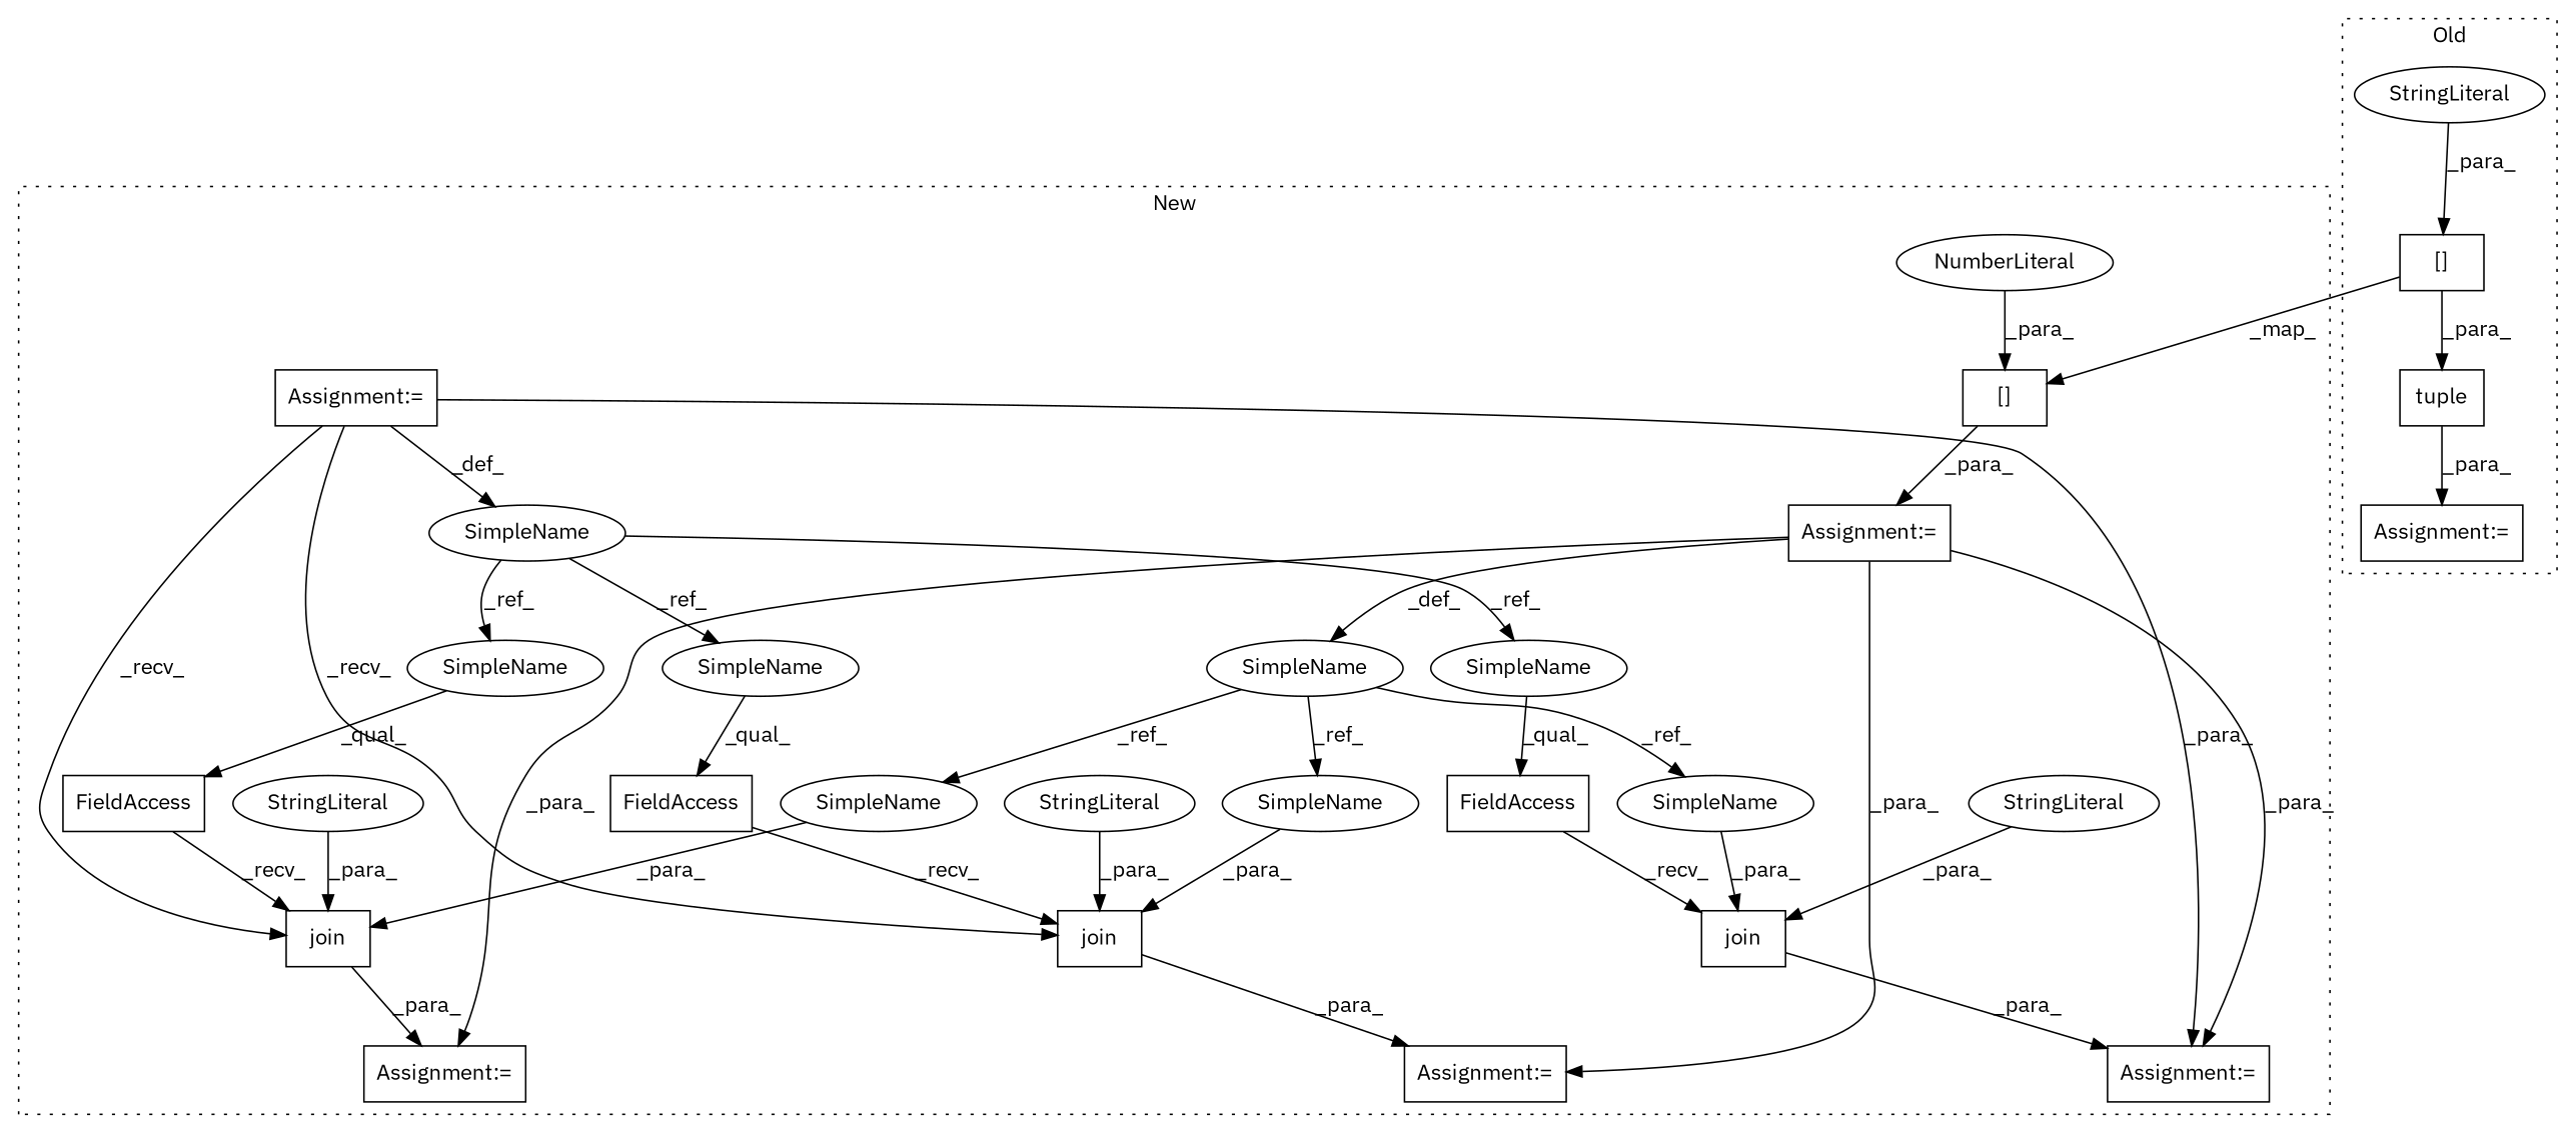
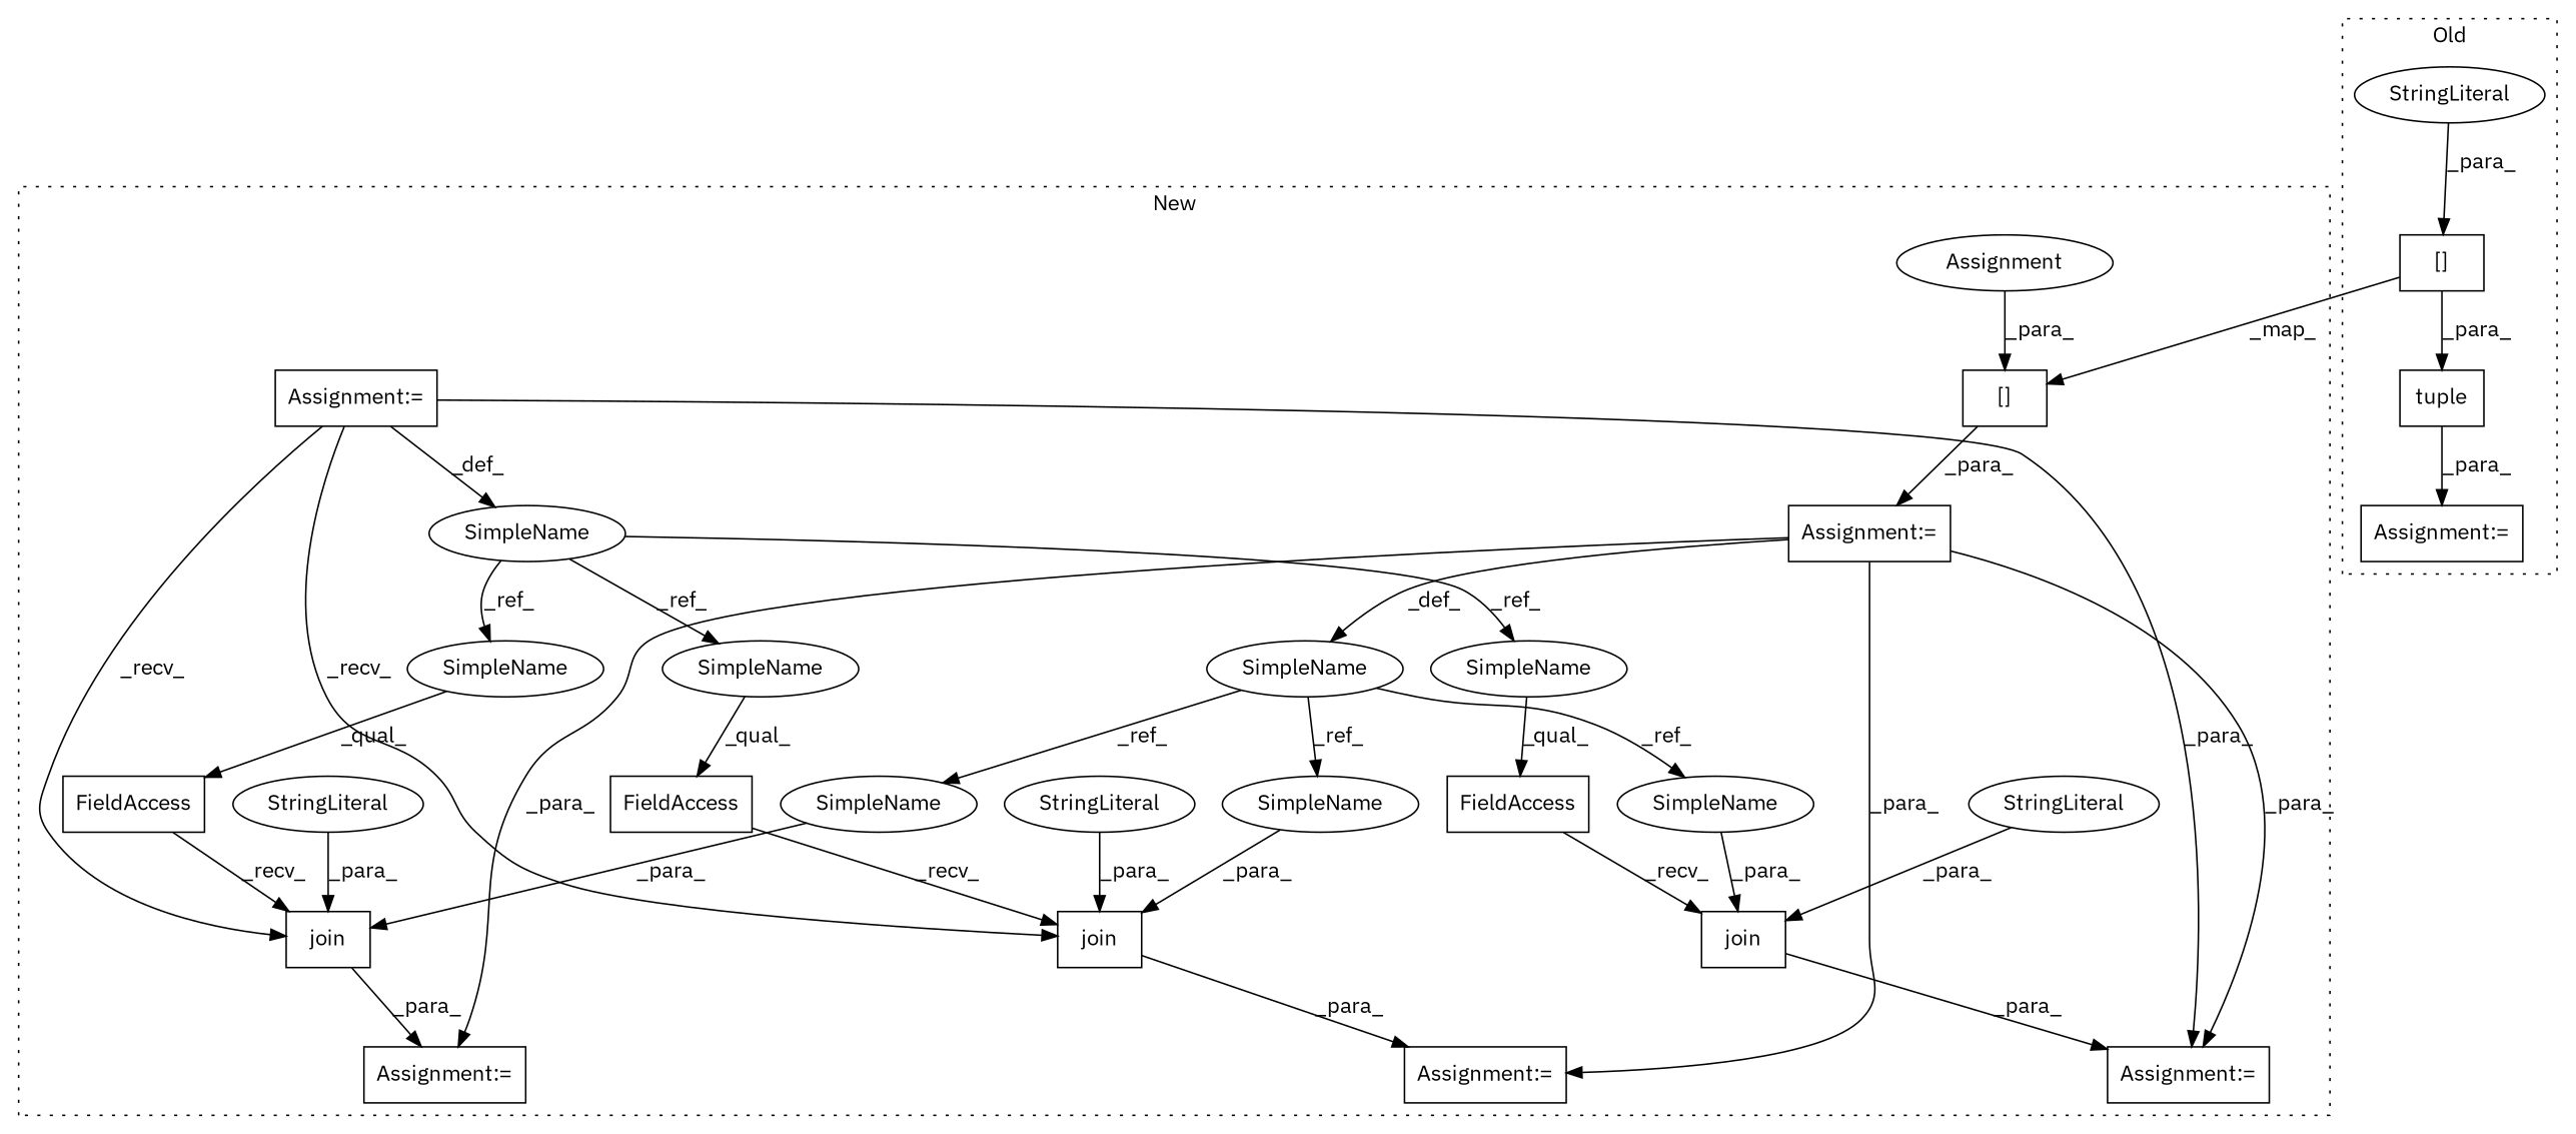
  digraph {
    fontname="IBM Plex Sans"
    node [a=42 l=2 s=1037 shape=box fontname="IBM Plex Sans"]
    edge [fontname="IBM Plex Sans"]
    n1 [a=32 l="6,1" label=tuple s="1239,1272"]
    n2 [a=7 label="Assignment:=" s=1237]
    n3 [a=2 l="9,1" label="[]" s="1245,1271"]
    n4 [a=45 l=17 label=StringLiteral s=1254 shape=ellipse]
    n5 [a=32 l="5,1" label=join s="1045,1079"]
    n6 [a=22 l=7 label=FieldAccess]
    n7 [label=SimpleName s=200 shape=ellipse]
    n8 [a=22 l=7 label=FieldAccess s=1160]
    n9 [a=22 l=7 label=FieldAccess s=1102]
    n10 [l=10 label=SimpleName s=997 shape=ellipse]
    n11 [a=32 l="5,1" label=join s="1168,1195"]
    n12 [a=45 l=18 label=StringLiteral s=1061 shape=ellipse]
    n13 [a=32 l="5,1" label=join s="1110,1143"]
    n14 [a=45 l=17 label=StringLiteral s=1126 shape=ellipse]
    n15 [a=45 l=11 label=StringLiteral s=1184 shape=ellipse]
    n16 [a=7 label="Assignment:=" s=200]
    n17 [a=7 l=1 label="Assignment:=" s=1159]
    n18 [a=7 l=1 label="Assignment:=" s=1101]
    n19 [a=7 l=1 label="Assignment:=" s=1007]
    n20 [a=2 l="9,1" label="[]" s="1008,1018"]
-   n21 [a=34 l=1 label=NumberLiteral s=1017 shape=ellipse]
+   n21 [a=34 l=1 label=Assignment s=1017 shape=ellipse]
    n22 [a=7 l=1 label="Assignment:=" s=1036]
    n23 [l=10 label=SimpleName s=1173 shape=ellipse]
    n24 [l=10 label=SimpleName s=1115 shape=ellipse]
    n25 [l=10 label=SimpleName s=1050 shape=ellipse]
    n26 [label=SimpleName s=1102 shape=ellipse]
    n27 [label=SimpleName shape=ellipse]
    n28 [label=SimpleName s=1160 shape=ellipse]
    subgraph cluster_1 {
      label=Old
      style=dotted
      n1
      n2
      n3
      n4
    }
    subgraph cluster_2 {
      label=New
      style=dotted
      n5
      n6
      n7
      n8
      n9
      n10
      n11
      n12
      n13
      n14
      n15
      n16
      n17
      n18
      n19
      n20
      n21
      n22
      n23
      n24
      n25
      n26
      n27
      n28
    }
    n1 -> n2 [label=_para_]
    n3 -> n1 [label=_para_]
    n3 -> n20 [label=_map_]
    n4 -> n3 [label=_para_]
    n5 -> n22 [label=_para_]
    n6 -> n5 [label=_recv_]
    n7 -> n26 [label=_ref_]
    n7 -> n27 [label=_ref_]
    n7 -> n28 [label=_ref_]
    n8 -> n11 [label=_recv_]
    n9 -> n13 [label=_recv_]
    n10 -> n23 [label=_ref_]
    n10 -> n24 [label=_ref_]
    n10 -> n25 [label=_ref_]
    n11 -> n17 [label=_para_]
    n12 -> n5 [label=_para_]
    n13 -> n18 [label=_para_]
    n14 -> n13 [label=_para_]
    n15 -> n11 [label=_para_]
    n16 -> n7 [label=_def_]
    n16 -> n11 [label=_recv_]
    n16 -> n13 [label=_recv_]
    n16 -> n22 [label=_para_]
    n19 -> n10 [label=_def_]
    n19 -> n17 [label=_para_]
    n19 -> n18 [label=_para_]
    n19 -> n22 [label=_para_]
    n20 -> n19 [label=_para_]
    n21 -> n20 [label=_para_]
    n23 -> n11 [label=_para_]
    n24 -> n13 [label=_para_]
    n25 -> n5 [label=_para_]
    n26 -> n9 [label=_qual_]
    n27 -> n6 [label=_qual_]
    n28 -> n8 [label=_qual_]
  }
